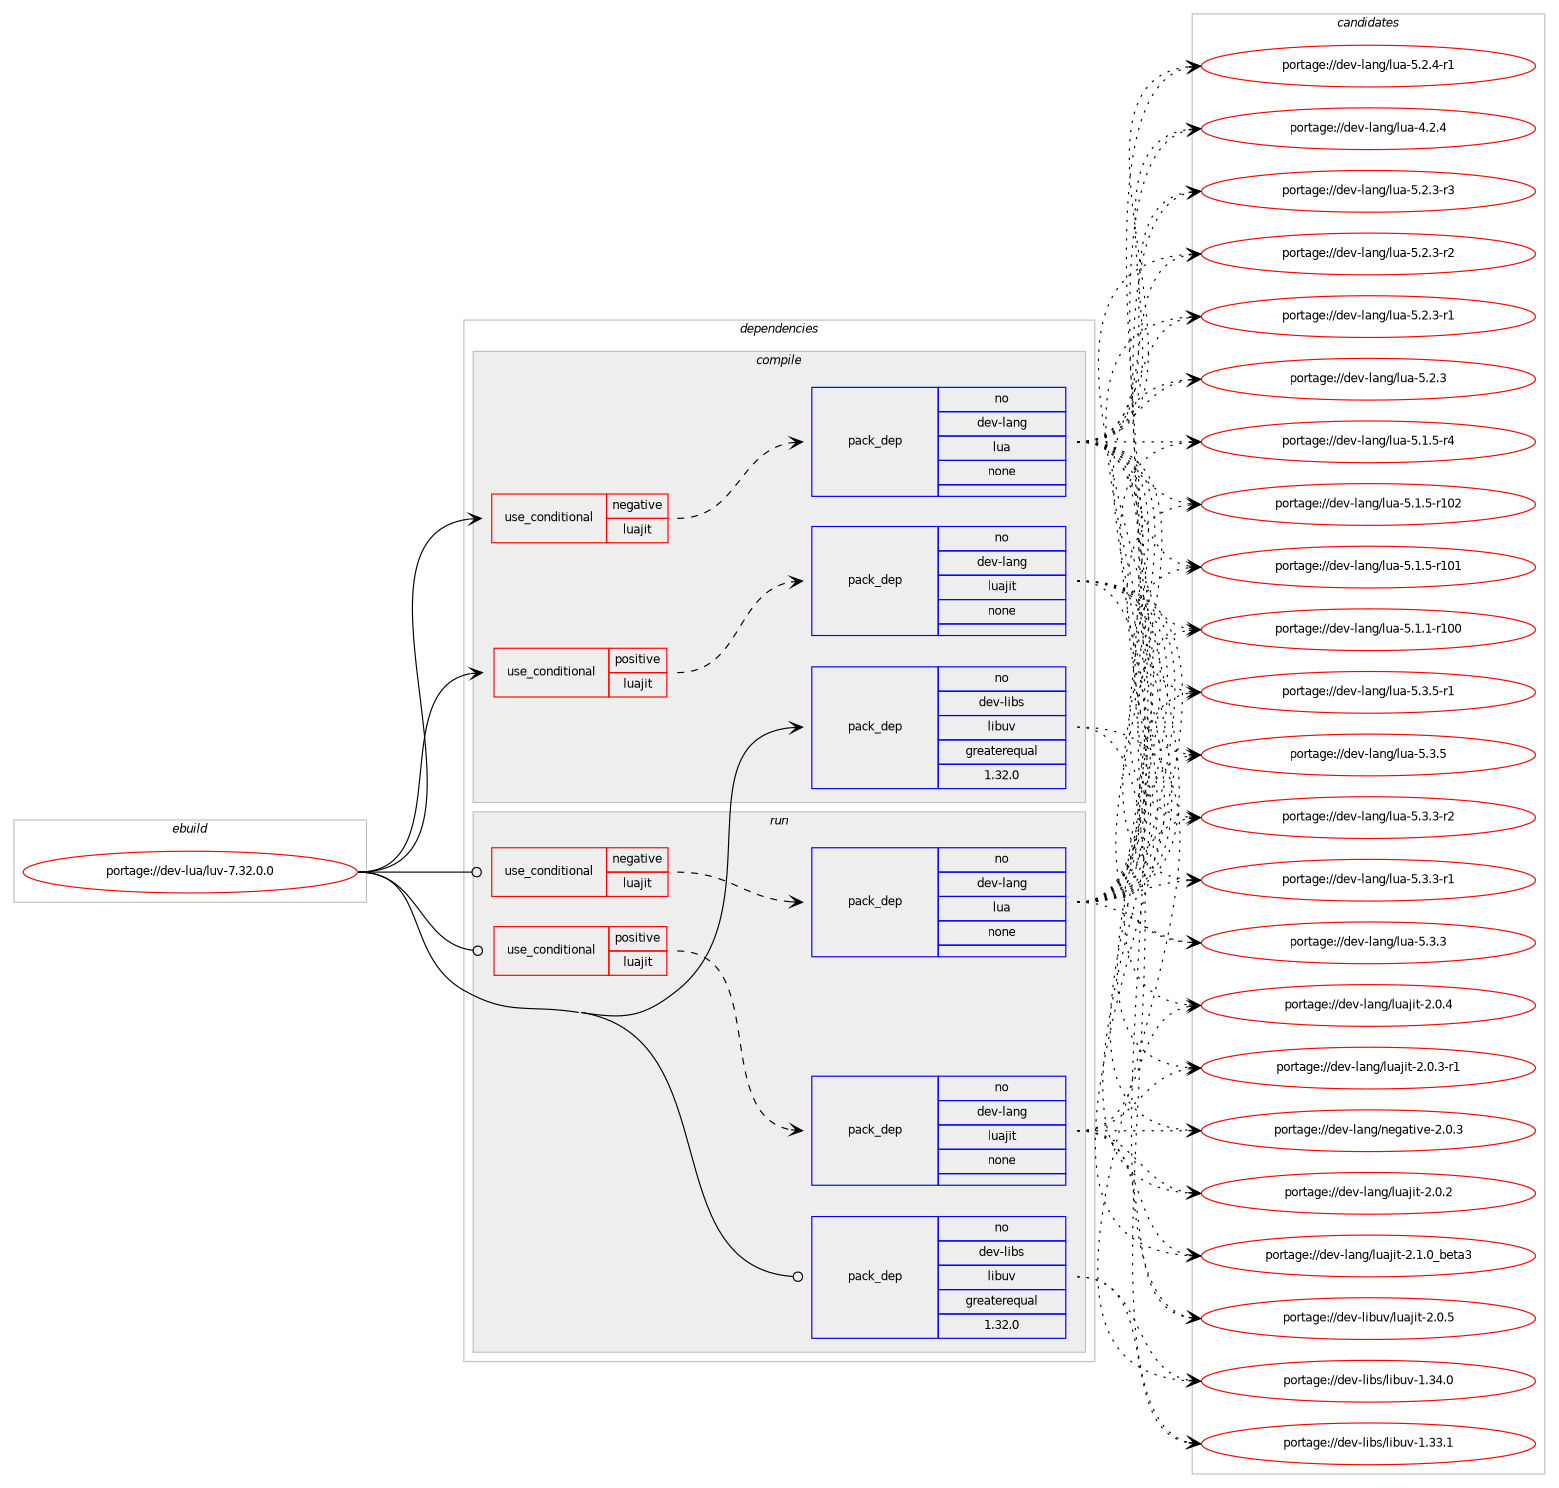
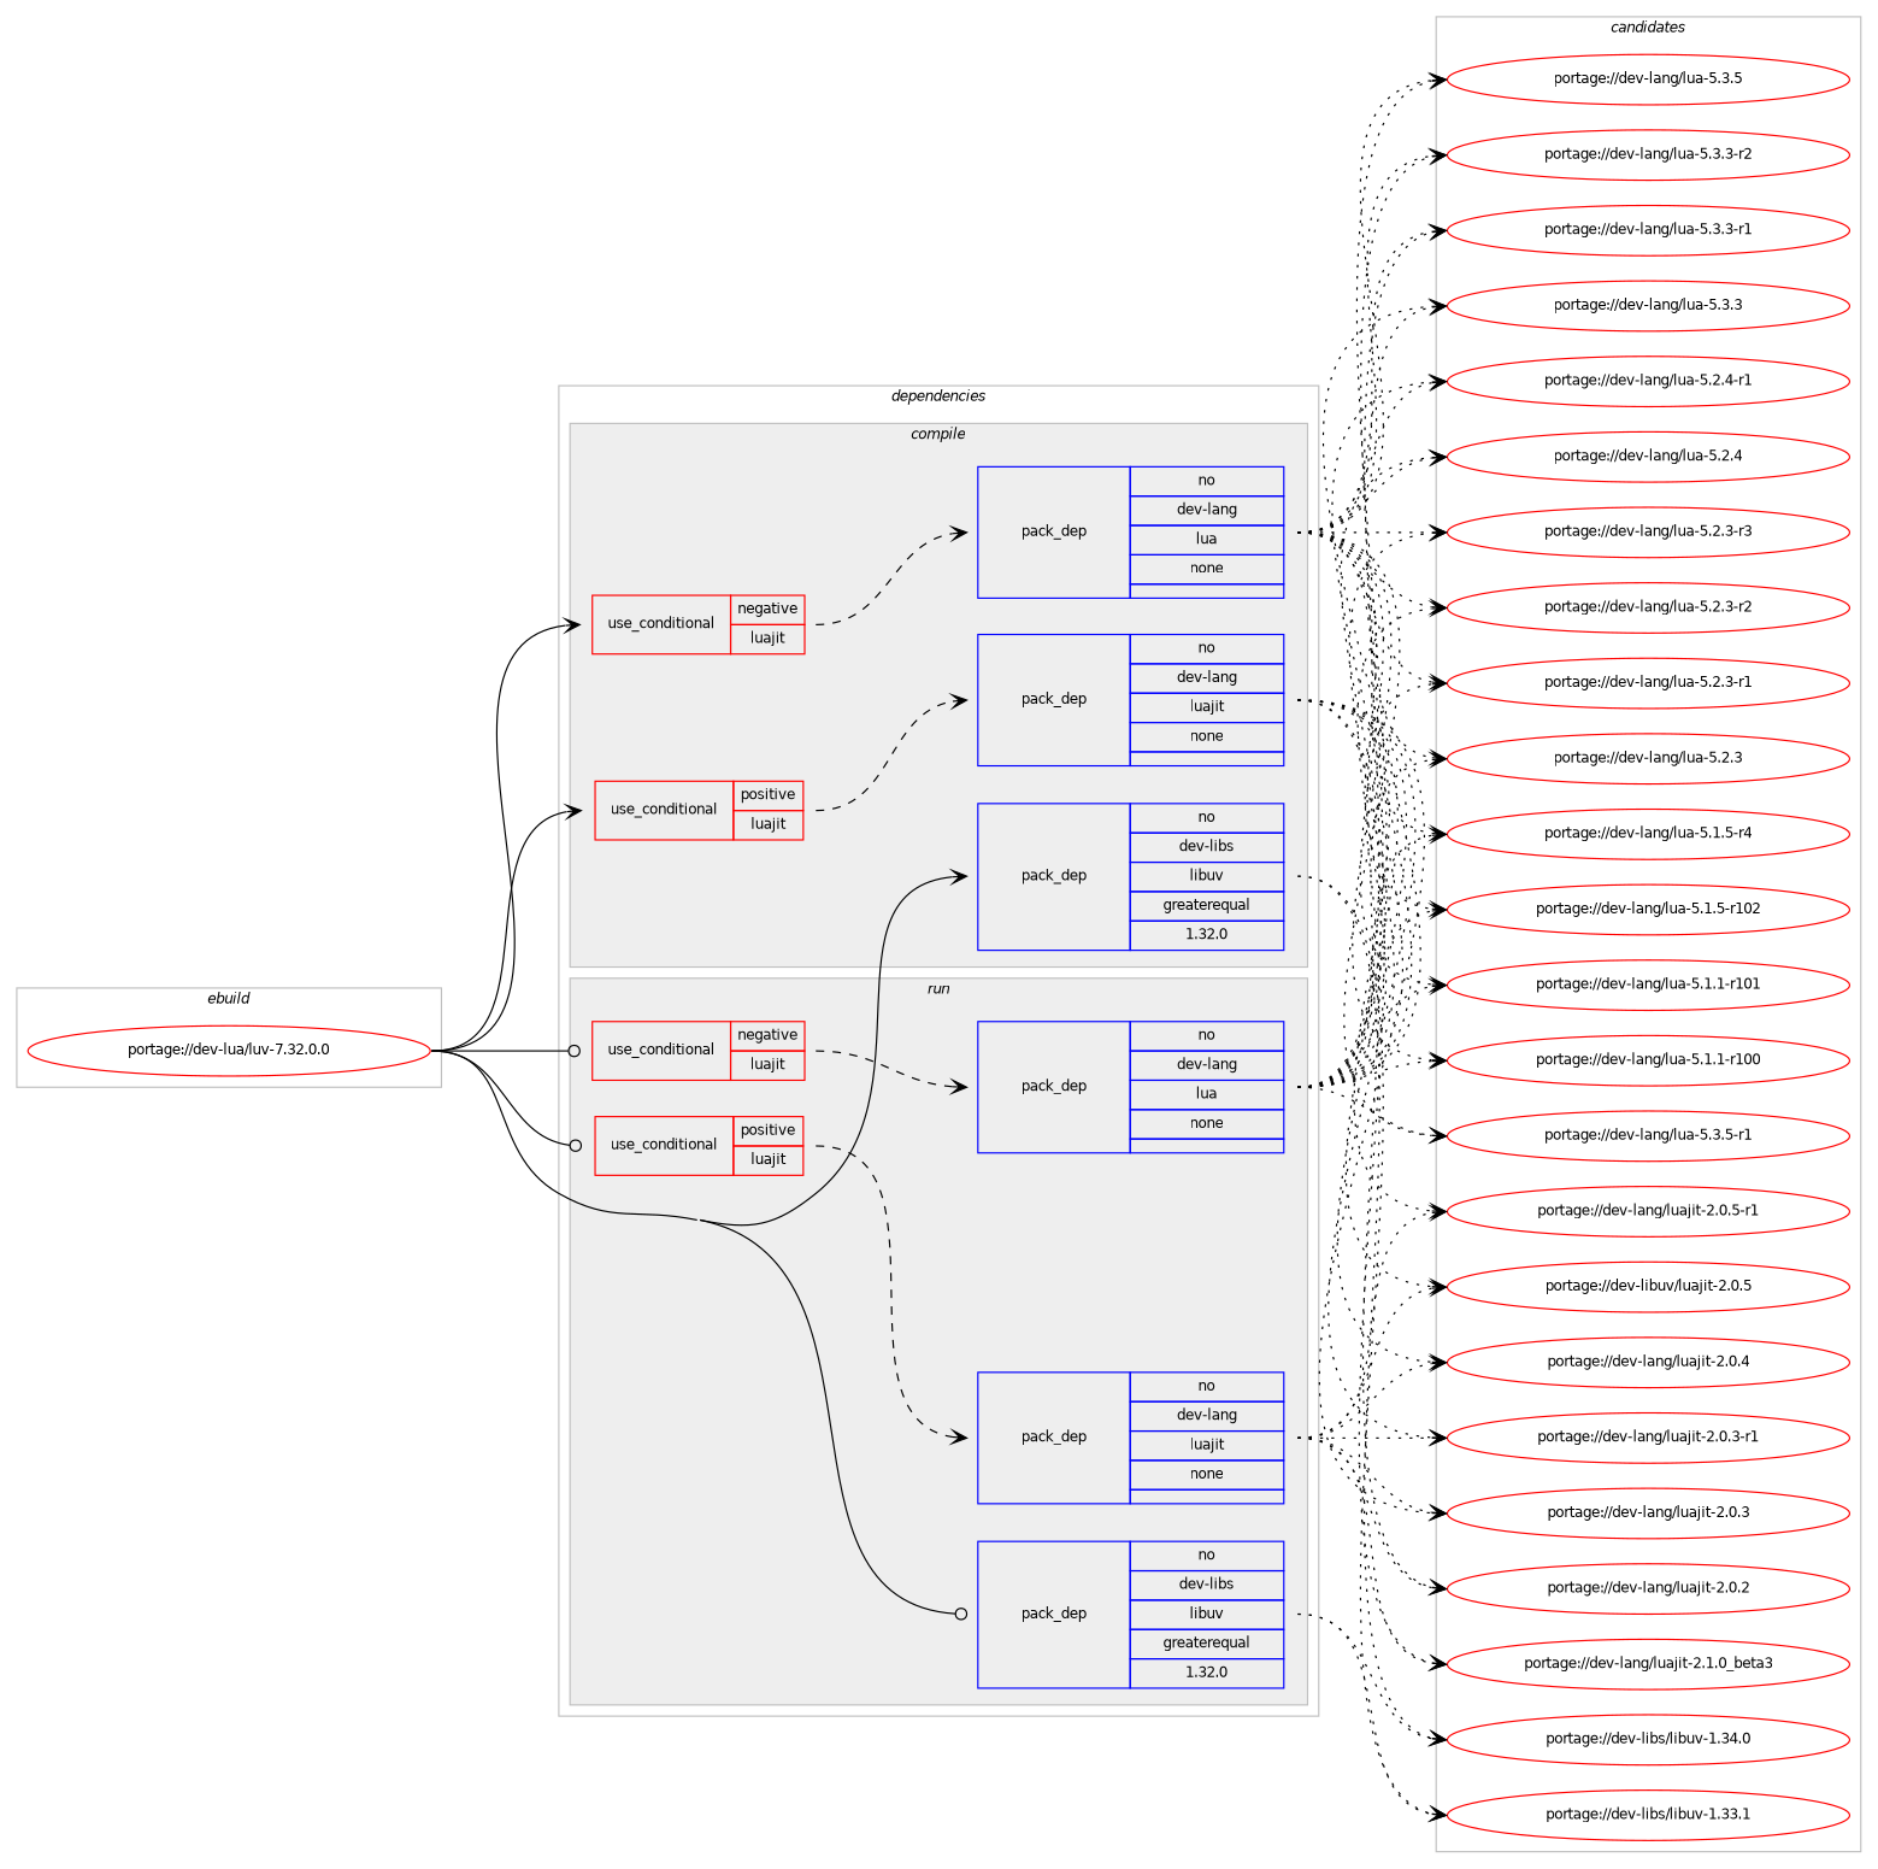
  digraph {
    compound=true
    concentrate=true
    fontname=Helvetica
    fontsize=10
    newrank=true
    rankdir=LR
    ranksep=1.5
    node [color=red fontname=Helvetica fontsize=10]
    edge [arrowhead=vee headport=w style=dotted tailport=e weight=100]
    n1 [label="portage://dev-lua/luv-7.32.0.0" width=4]
    n2 [color=blue label=<<TABLE BORDER="0" CELLBORDER="1" CELLSPACING="0" CELLPADDING="4" WIDTH="220"><TR><TD ROWSPAN="6" CELLPADDING="30">pack_dep</TD></TR><TR><TD WIDTH="110">no</TD></TR><TR><TD>dev-lang</TD></TR><TR><TD>lua</TD></TR><TR><TD>none</TD></TR><TR><TD></TD></TR></TABLE>> shape=none]
    n3 [label=<<TABLE BORDER="0" CELLBORDER="1" CELLSPACING="0" CELLPADDING="4"><TR><TD ROWSPAN="3" CELLPADDING="10">use_conditional</TD></TR><TR><TD>negative</TD></TR><TR><TD>luajit</TD></TR></TABLE>> shape=none]
    n4 [color=blue label=<<TABLE BORDER="0" CELLBORDER="1" CELLSPACING="0" CELLPADDING="4" WIDTH="220"><TR><TD ROWSPAN="6" CELLPADDING="30">pack_dep</TD></TR><TR><TD WIDTH="110">no</TD></TR><TR><TD>dev-lang</TD></TR><TR><TD>luajit</TD></TR><TR><TD>none</TD></TR><TR><TD></TD></TR></TABLE>> shape=none]
    n5 [label=<<TABLE BORDER="0" CELLBORDER="1" CELLSPACING="0" CELLPADDING="4"><TR><TD ROWSPAN="3" CELLPADDING="10">use_conditional</TD></TR><TR><TD>positive</TD></TR><TR><TD>luajit</TD></TR></TABLE>> shape=none]
    n6 [color=blue label=<<TABLE BORDER="0" CELLBORDER="1" CELLSPACING="0" CELLPADDING="4" WIDTH="220"><TR><TD ROWSPAN="6" CELLPADDING="30">pack_dep</TD></TR><TR><TD WIDTH="110">no</TD></TR><TR><TD>dev-libs</TD></TR><TR><TD>libuv</TD></TR><TR><TD>greaterequal</TD></TR><TR><TD>1.32.0</TD></TR></TABLE>> shape=none]
    n7 [color=blue label=<<TABLE BORDER="0" CELLBORDER="1" CELLSPACING="0" CELLPADDING="4" WIDTH="220"><TR><TD ROWSPAN="6" CELLPADDING="30">pack_dep</TD></TR><TR><TD WIDTH="110">no</TD></TR><TR><TD>dev-lang</TD></TR><TR><TD>lua</TD></TR><TR><TD>none</TD></TR><TR><TD></TD></TR></TABLE>> shape=none]
    n8 [label=<<TABLE BORDER="0" CELLBORDER="1" CELLSPACING="0" CELLPADDING="4"><TR><TD ROWSPAN="3" CELLPADDING="10">use_conditional</TD></TR><TR><TD>negative</TD></TR><TR><TD>luajit</TD></TR></TABLE>> shape=none]
    n9 [color=blue label=<<TABLE BORDER="0" CELLBORDER="1" CELLSPACING="0" CELLPADDING="4" WIDTH="220"><TR><TD ROWSPAN="6" CELLPADDING="30">pack_dep</TD></TR><TR><TD WIDTH="110">no</TD></TR><TR><TD>dev-lang</TD></TR><TR><TD>luajit</TD></TR><TR><TD>none</TD></TR><TR><TD></TD></TR></TABLE>> shape=none]
    n10 [label=<<TABLE BORDER="0" CELLBORDER="1" CELLSPACING="0" CELLPADDING="4"><TR><TD ROWSPAN="3" CELLPADDING="10">use_conditional</TD></TR><TR><TD>positive</TD></TR><TR><TD>luajit</TD></TR></TABLE>> shape=none]
    n11 [color=blue label=<<TABLE BORDER="0" CELLBORDER="1" CELLSPACING="0" CELLPADDING="4" WIDTH="220"><TR><TD ROWSPAN="6" CELLPADDING="30">pack_dep</TD></TR><TR><TD WIDTH="110">no</TD></TR><TR><TD>dev-libs</TD></TR><TR><TD>libuv</TD></TR><TR><TD>greaterequal</TD></TR><TR><TD>1.32.0</TD></TR></TABLE>> shape=none]
    n12 [label="portage://dev-lang/lua-5.3.5-r1" width=4]
    n13 [label="portage://dev-lang/lua-5.3.5" width=4]
    n14 [label="portage://dev-lang/lua-5.3.3-r2" width=4]
    n15 [label="portage://dev-lang/lua-5.3.3-r1" width=4]
    n16 [label="portage://dev-lang/lua-5.3.3" width=4]
    n17 [label="portage://dev-lang/lua-5.2.4-r1" width=4]
-   n18 [label="portage://dev-lang/lua-4.2.4" width=4]
+   n18 [label="portage://dev-lang/lua-5.2.4" width=4]
    n19 [label="portage://dev-lang/lua-5.2.3-r3" width=4]
    n20 [label="portage://dev-lang/lua-5.2.3-r2" width=4]
    n21 [label="portage://dev-lang/lua-5.2.3-r1" width=4]
    n22 [label="portage://dev-lang/lua-5.2.3" width=4]
    n23 [label="portage://dev-lang/lua-5.1.5-r4" width=4]
    n24 [label="portage://dev-lang/lua-5.1.5-r102" width=4]
-   n25 [label="portage://dev-lang/lua-5.1.5-r101" width=4]
+   n25 [label="portage://dev-lang/lua-5.1.1-r101" width=4]
    n26 [label="portage://dev-lang/lua-5.1.1-r100" width=4]
    n27 [label="portage://dev-lang/luajit-2.1.0_beta3" width=4]
+   n28 [label="portage://dev-lang/luajit-2.0.5-r1" width=4]
    n29 [label="portage://dev-libuv/luajit-2.0.5" width=4]
    n30 [label="portage://dev-lang/luajit-2.0.4" width=4]
    n31 [label="portage://dev-lang/luajit-2.0.3-r1" width=4]
-   n32 [label="portage://dev-lang/negative-2.0.3" width=4]
+   n32 [label="portage://dev-lang/luajit-2.0.3" width=4]
    n33 [label="portage://dev-lang/luajit-2.0.2" width=4]
    n34 [label="portage://dev-libs/libuv-1.34.0" width=4]
    n35 [label="portage://dev-libs/libuv-1.33.1" width=4]
    subgraph cluster_1 {
      color=gray
      label=<<i>ebuild</i>>
      n1
    }
    subgraph cluster_2 {
      color=gray
      label=<<i>dependencies</i>>
      subgraph cluster_3 {
        color=gray
        fillcolor="#eeeeee"
        label=<<i>compile</i>>
        style=filled
        subgraph sub_4 {
          color=gray
          fillcolor="#eeeeee"
          label=<<i>compile</i>>
          style=filled
          n3
          subgraph sub_5 {
            color=gray
            fillcolor="#eeeeee"
            label=<<i>compile</i>>
            style=filled
            n2
          }
        }
        subgraph sub_6 {
          color=gray
          fillcolor="#eeeeee"
          label=<<i>compile</i>>
          style=filled
          n5
          subgraph sub_7 {
            color=gray
            fillcolor="#eeeeee"
            label=<<i>compile</i>>
            style=filled
            n4
          }
        }
        subgraph sub_8 {
          color=gray
          fillcolor="#eeeeee"
          label=<<i>compile</i>>
          style=filled
          n6
        }
      }
      subgraph cluster_9 {
        color=gray
        fillcolor="#eeeeee"
        label=<<i>compile and run</i>>
        style=filled
      }
      subgraph cluster_10 {
        color=gray
        fillcolor="#eeeeee"
        label=<<i>run</i>>
        style=filled
        subgraph sub_11 {
          color=gray
          fillcolor="#eeeeee"
          label=<<i>run</i>>
          style=filled
          n8
          subgraph sub_12 {
            color=gray
            fillcolor="#eeeeee"
            label=<<i>run</i>>
            style=filled
            n7
          }
        }
        subgraph sub_13 {
          color=gray
          fillcolor="#eeeeee"
          label=<<i>run</i>>
          style=filled
          n10
          subgraph sub_14 {
            color=gray
            fillcolor="#eeeeee"
            label=<<i>run</i>>
            style=filled
            n9
          }
        }
        subgraph sub_15 {
          color=gray
          fillcolor="#eeeeee"
          label=<<i>run</i>>
          style=filled
          n11
        }
      }
    }
    subgraph cluster_16 {
      color=gray
      label=<<i>candidates</i>>
      rank=same
      subgraph sub_17 {
        color=black
        label=<<i>candidates</i>>
        nodesep=1
        rank=same
        n12
        n13
        n14
        n15
        n16
        n17
        n18
        n19
        n20
        n21
        n22
        n23
        n24
        n25
        n26
      }
      subgraph sub_18 {
        color=black
        label=<<i>candidates</i>>
        nodesep=1
        rank=same
        n27
+       n28
        n29
        n30
        n31
        n32
        n33
      }
      subgraph sub_19 {
        color=black
        label=<<i>candidates</i>>
        nodesep=1
        rank=same
        n34
        n35
      }
      subgraph sub_20 {
        color=black
        label=<<i>candidates</i>>
        nodesep=1
        rank=same
        n12
        n13
        n14
        n15
        n16
        n17
        n18
        n19
        n20
        n21
        n22
        n23
        n24
        n25
        n26
      }
      subgraph sub_21 {
        color=black
        label=<<i>candidates</i>>
        nodesep=1
        rank=same
        n27
+       n28
        n29
        n30
        n31
        n32
        n33
      }
      subgraph sub_22 {
        color=black
        label=<<i>candidates</i>>
        nodesep=1
        rank=same
        n34
        n35
      }
    }
    n1 -> n3 [style=solid weight=20]
    n1 -> n5 [style=solid weight=20]
    n1 -> n6 [style=solid weight=20]
    n1 -> n8 [arrowhead=odot style=solid weight=20]
    n1 -> n10 [arrowhead=odot style=solid weight=20]
    n1 -> n11 [arrowhead=odot style=solid weight=20]
    n2 -> n12
    n2 -> n13
    n2 -> n14
    n2 -> n15
    n2 -> n16
    n2 -> n17
    n2 -> n18
    n2 -> n19
    n2 -> n20
    n2 -> n21
    n2 -> n22
    n2 -> n23
    n2 -> n24
    n2 -> n25
    n2 -> n26
    n3 -> n2 [style=dashed weight=20]
    n4 -> n27
+   n4 -> n28
    n4 -> n29
    n4 -> n30
    n4 -> n31
    n4 -> n32
    n4 -> n33
    n5 -> n4 [style=dashed weight=20]
    n6 -> n34
    n6 -> n35
    n7 -> n12
    n7 -> n13
    n7 -> n14
    n7 -> n15
    n7 -> n16
    n7 -> n17
    n7 -> n18
    n7 -> n19
    n7 -> n20
    n7 -> n21
    n7 -> n22
    n7 -> n23
    n7 -> n24
    n7 -> n25
    n7 -> n26
    n8 -> n7 [style=dashed weight=20]
    n9 -> n27
+   n9 -> n28
    n9 -> n29
    n9 -> n30
    n9 -> n31
    n9 -> n32
    n9 -> n33
    n10 -> n9 [style=dashed weight=20]
    n11 -> n34
    n11 -> n35
  }
